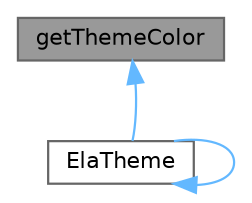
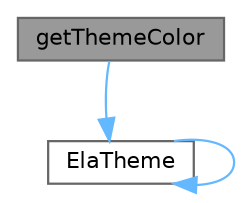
  digraph {
    rankdir=TB
    node [fontname=Helvetica fontsize=10 shape=box style=filled]
    edge [color=steelblue1 fontname=Helvetica fontsize=10 labelfontname=Helvetica labelfontsize=10 style=solid]
    n1 [color=gray40 fillcolor=grey60 fontcolor=black height=0.2 label=getThemeColor width=0.4]
    n2 [color=grey40 fillcolor=white height=0.2 label=ElaTheme width=0.4]
-   n2 -> n1
+   n1 -> n2
    n2 -> n2
  }
